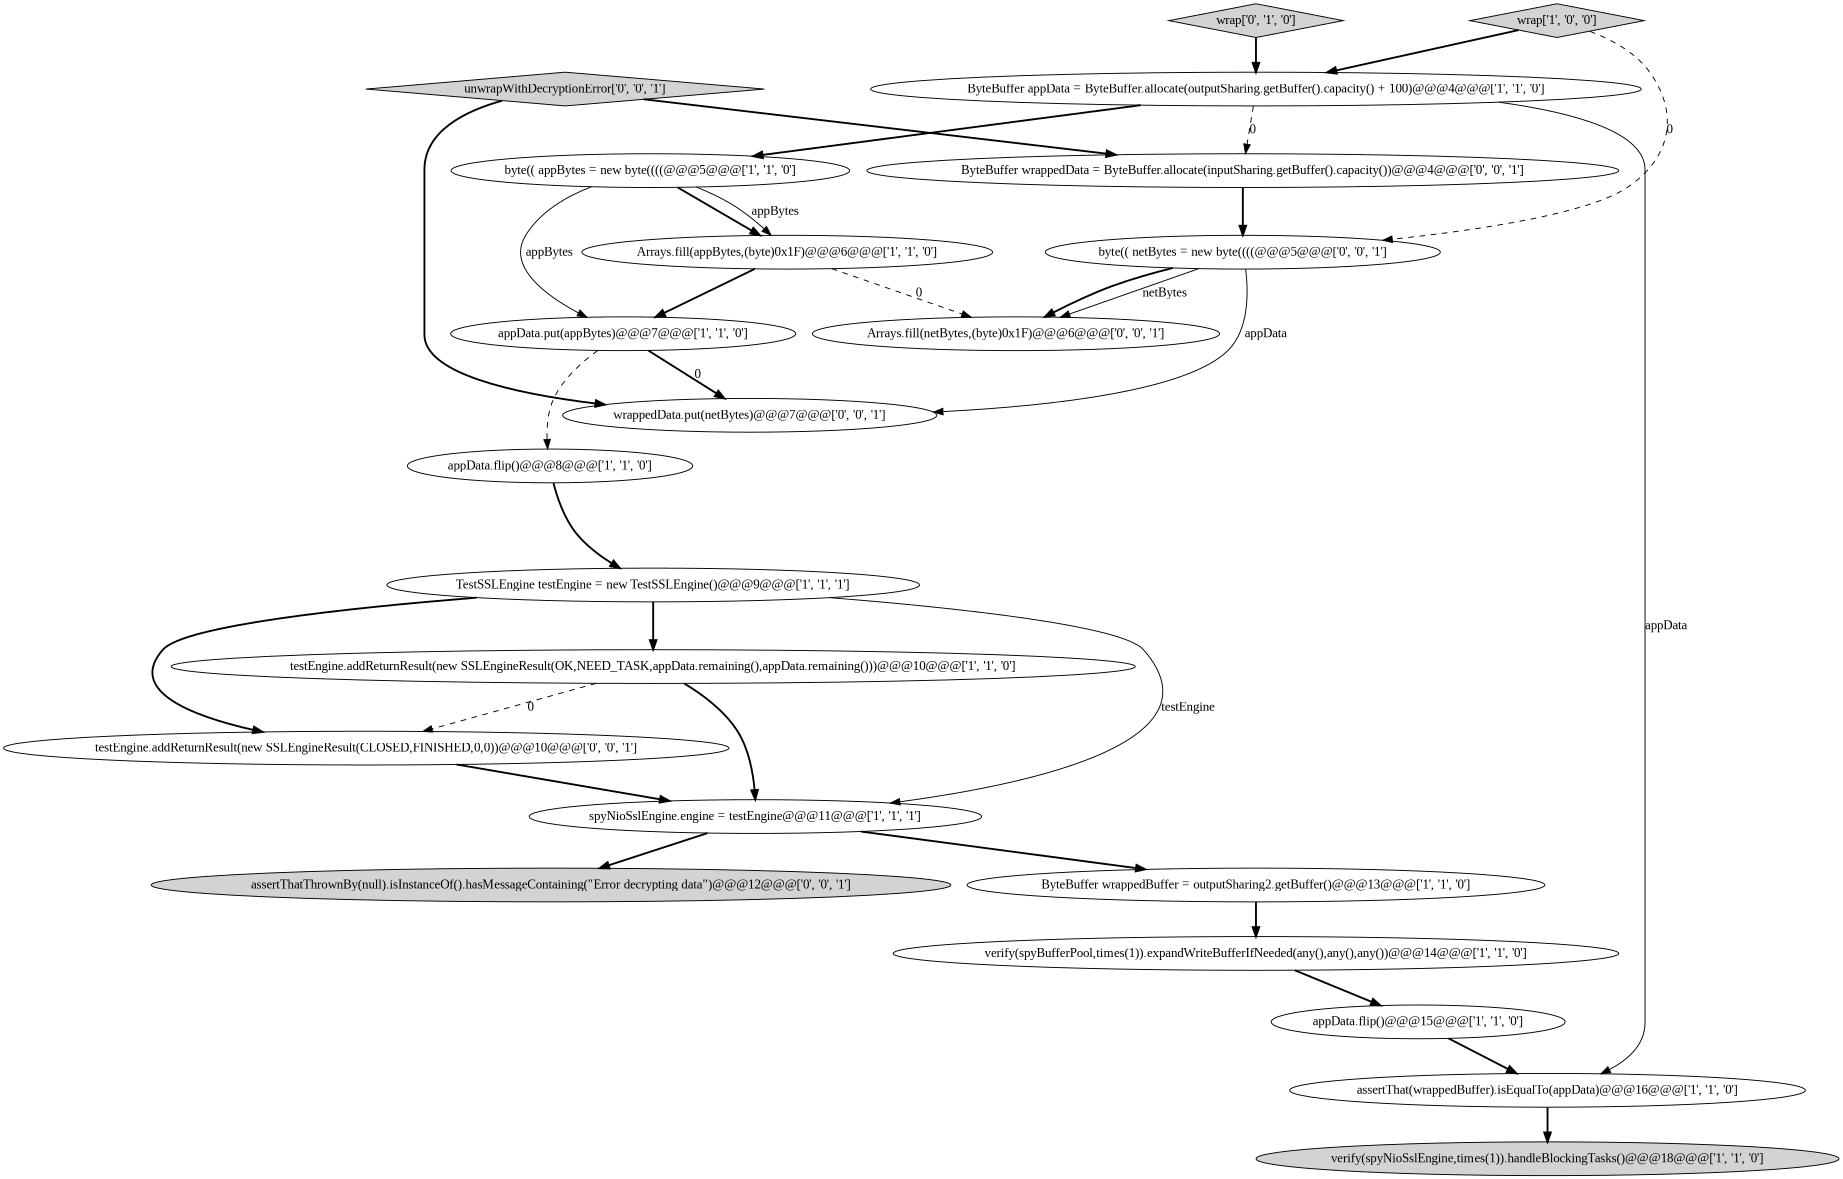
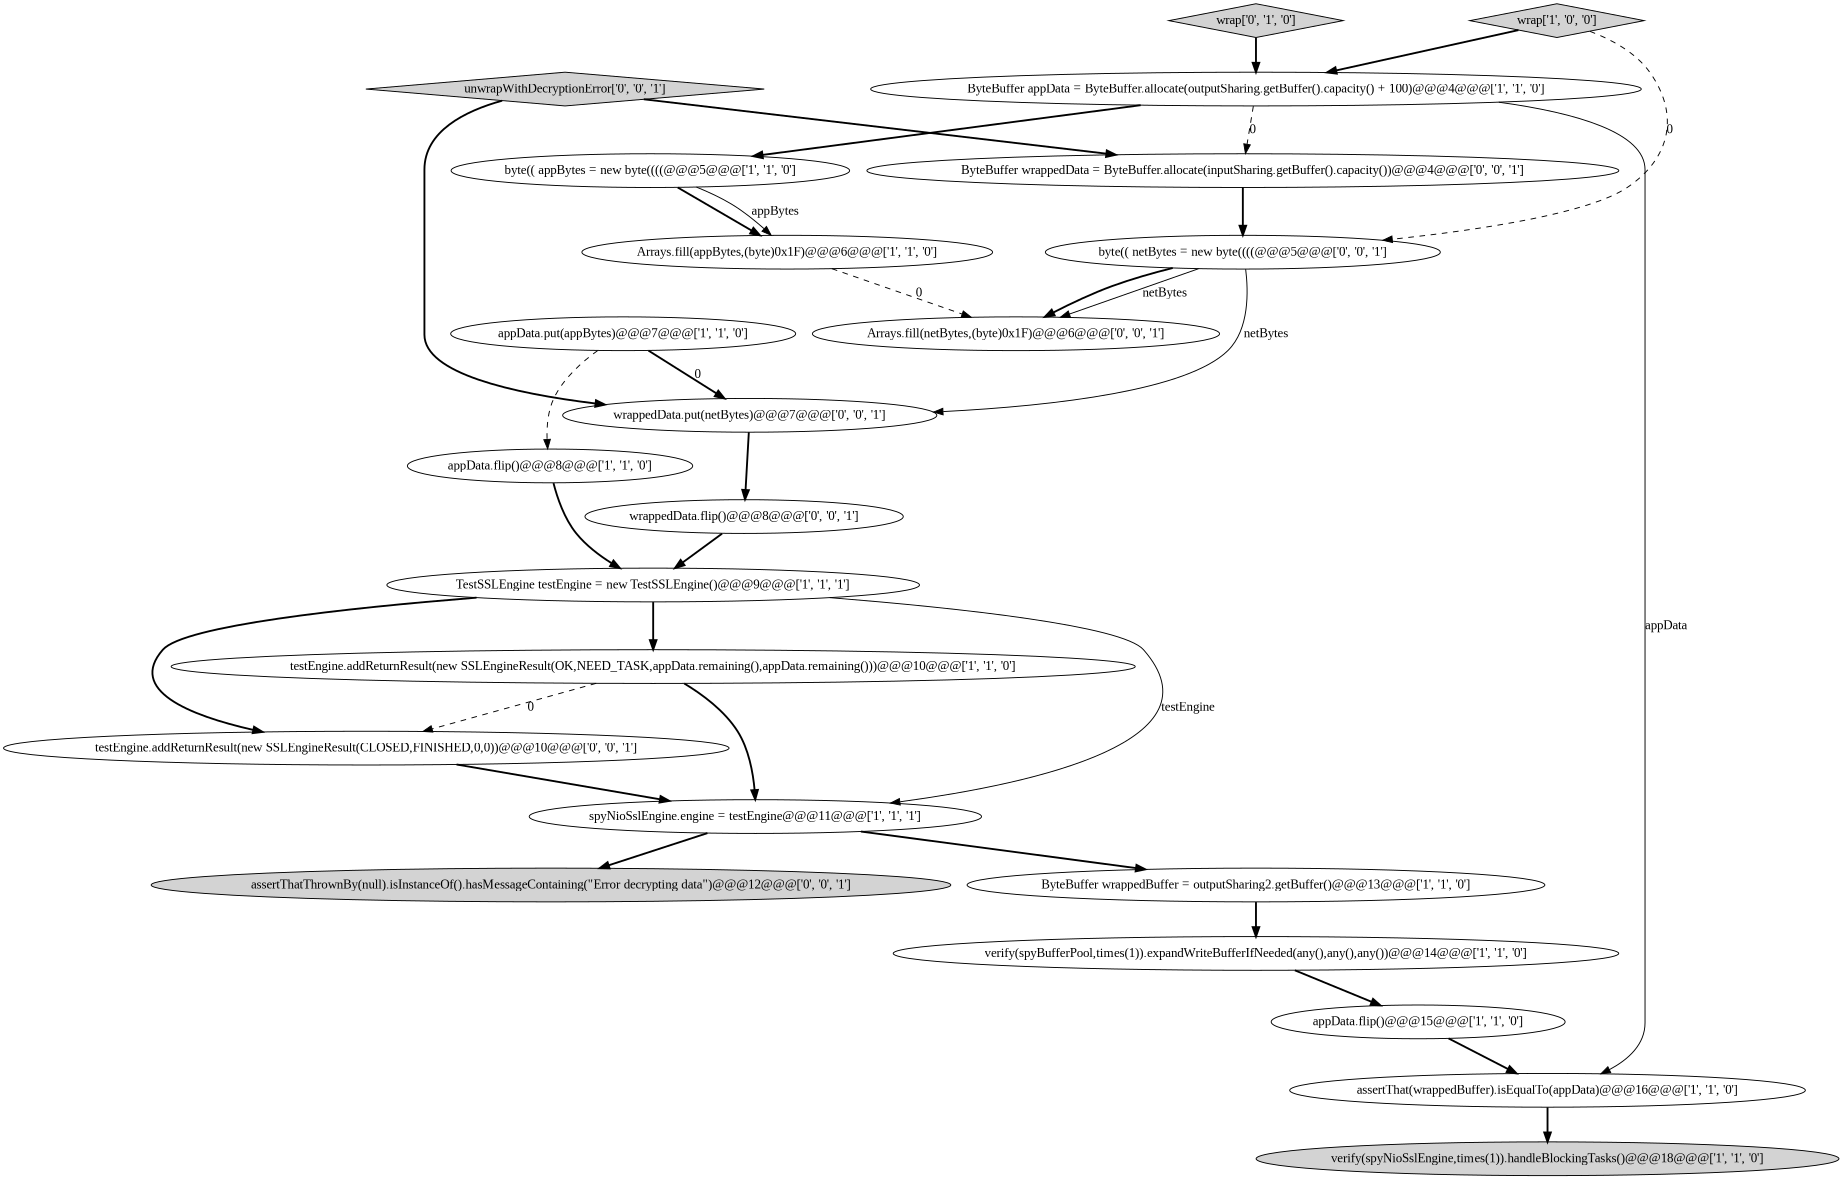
  digraph {
    fontname="Liberation Serif"
    node [fillcolor=white fontname="Liberation Serif" shape=ellipse style=filled]
    edge [fontname="Liberation Serif" style=bold]
    n1 [label="byte(( netBytes = new byte((((@@@5@@@['0', '0', '1']"]
    n2 [label="Arrays.fill(netBytes,(byte)0x1F)@@@6@@@['0', '0', '1']"]
    n3 [label="wrappedData.put(netBytes)@@@7@@@['0', '0', '1']"]
+   n4 [label="wrappedData.flip()@@@8@@@['0', '0', '1']"]
    n5 [fillcolor=lightgray label="wrap['0', '1', '0']" shape=diamond]
    n6 [label="ByteBuffer appData = ByteBuffer.allocate(outputSharing.getBuffer().capacity() + 100)@@@4@@@['1', '1', '0']"]
    n7 [label="byte(( appBytes = new byte((((@@@5@@@['1', '1', '0']"]
    n8 [label="ByteBuffer wrappedData = ByteBuffer.allocate(inputSharing.getBuffer().capacity())@@@4@@@['0', '0', '1']"]
    n9 [label="assertThat(wrappedBuffer).isEqualTo(appData)@@@16@@@['1', '1', '0']"]
    n10 [label="ByteBuffer wrappedBuffer = outputSharing2.getBuffer()@@@13@@@['1', '1', '0']"]
    n11 [label="verify(spyBufferPool,times(1)).expandWriteBufferIfNeeded(any(),any(),any())@@@14@@@['1', '1', '0']"]
    n12 [label="appData.flip()@@@15@@@['1', '1', '0']"]
    n13 [label="Arrays.fill(appBytes,(byte)0x1F)@@@6@@@['1', '1', '0']"]
    n14 [label="appData.put(appBytes)@@@7@@@['1', '1', '0']"]
    n15 [fillcolor=lightgray label="verify(spyNioSslEngine,times(1)).handleBlockingTasks()@@@18@@@['1', '1', '0']"]
    n16 [label="appData.flip()@@@8@@@['1', '1', '0']"]
    n17 [fillcolor=lightgray label="wrap['1', '0', '0']" shape=diamond]
    n18 [fillcolor=lightgray label="unwrapWithDecryptionError['0', '0', '1']" shape=diamond]
    n19 [label="TestSSLEngine testEngine = new TestSSLEngine()@@@9@@@['1', '1', '1']"]
    n20 [label="spyNioSslEngine.engine = testEngine@@@11@@@['1', '1', '1']"]
    n21 [label="testEngine.addReturnResult(new SSLEngineResult(OK,NEED_TASK,appData.remaining(),appData.remaining()))@@@10@@@['1', '1', '0']"]
    n22 [label="testEngine.addReturnResult(new SSLEngineResult(CLOSED,FINISHED,0,0))@@@10@@@['0', '0', '1']"]
    n23 [fillcolor=lightgray label="assertThatThrownBy(null).isInstanceOf().hasMessageContaining(\"Error decrypting data\")@@@12@@@['0', '0', '1']"]
    n1 -> n2 [label=netBytes style=solid]
    n1 -> n2
-   n1 -> n3 [label=appData style=solid]
+   n1 -> n3 [label=netBytes style=solid]
+   n3 -> n4
+   n4 -> n19
    n5 -> n6
    n6 -> n7
    n6 -> n8 [label=0 style=dashed]
    n6 -> n9 [label=appData style=solid]
    n7 -> n13
    n7 -> n13 [label=appBytes style=solid]
-   n7 -> n14 [label=appBytes style=solid]
    n8 -> n1
    n9 -> n15
    n10 -> n11
    n11 -> n12
    n12 -> n9
    n13 -> n2 [label=0 style=dashed]
-   n13 -> n14
    n14 -> n3 [label=0]
    n14 -> n16 [style=dashed]
    n16 -> n19
    n17 -> n1 [label=0 style=dashed]
    n17 -> n6
    n18 -> n3
    n18 -> n8
    n19 -> n20 [label=testEngine style=solid]
    n19 -> n21
    n19 -> n22
    n20 -> n10
    n20 -> n23
    n21 -> n20
    n21 -> n22 [label=0 style=dashed]
    n22 -> n20
  }
